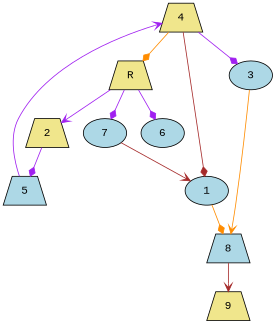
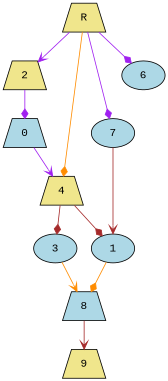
  digraph {
    fontname="Liberation Mono"
    node [fillcolor=lightblue fontname="Liberation Mono" shape=trapezium style=filled]
    edge [arrowhead=diamond color=purple fontname="Liberation Mono"]
    1 [shape=ellipse]
    8
    9 [fillcolor=khaki]
    2 [fillcolor=khaki]
-   5
+   5 [label=0]
    4 [fillcolor=khaki]
    3 [shape=ellipse]
    7 [shape=ellipse]
    R [fillcolor=khaki]
    6 [shape=ellipse]
    1 -> 8 [color=darkorange]
    8 -> 9 [arrowhead=vee color=brown]
    2 -> 5
    5 -> 4 [arrowhead=vee]
    4 -> 1 [color=brown]
-   4 -> 3
+   4 -> 3 [color=brown]
    3 -> 8 [arrowhead=vee color=darkorange]
    7 -> 1 [arrowhead=vee color=brown]
    R -> 2 [arrowhead=vee]
-   4 -> R [color=darkorange]
+   R -> 4 [color=darkorange]
    R -> 7
    R -> 6
  }
